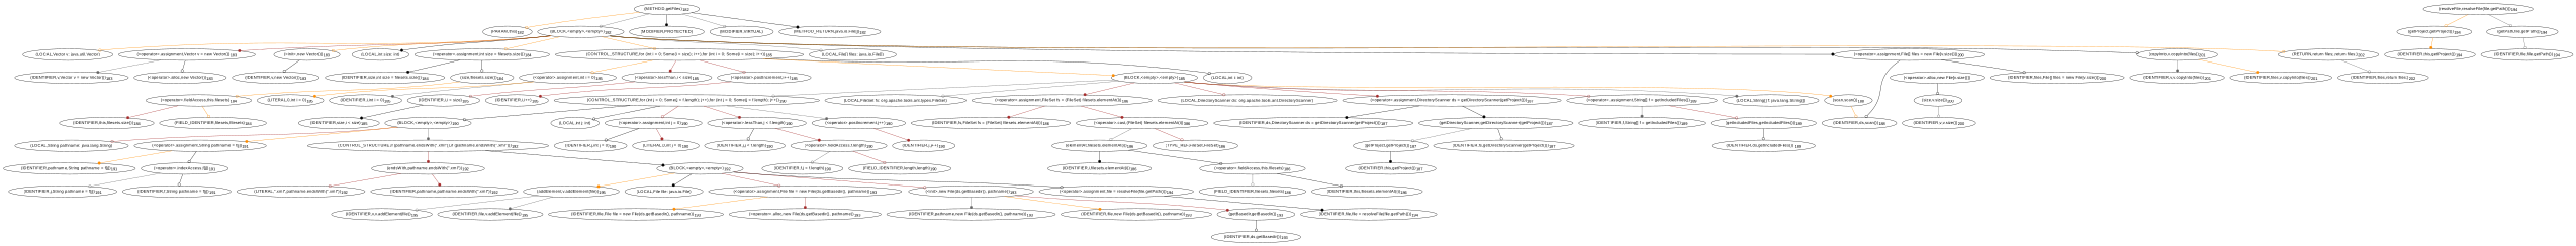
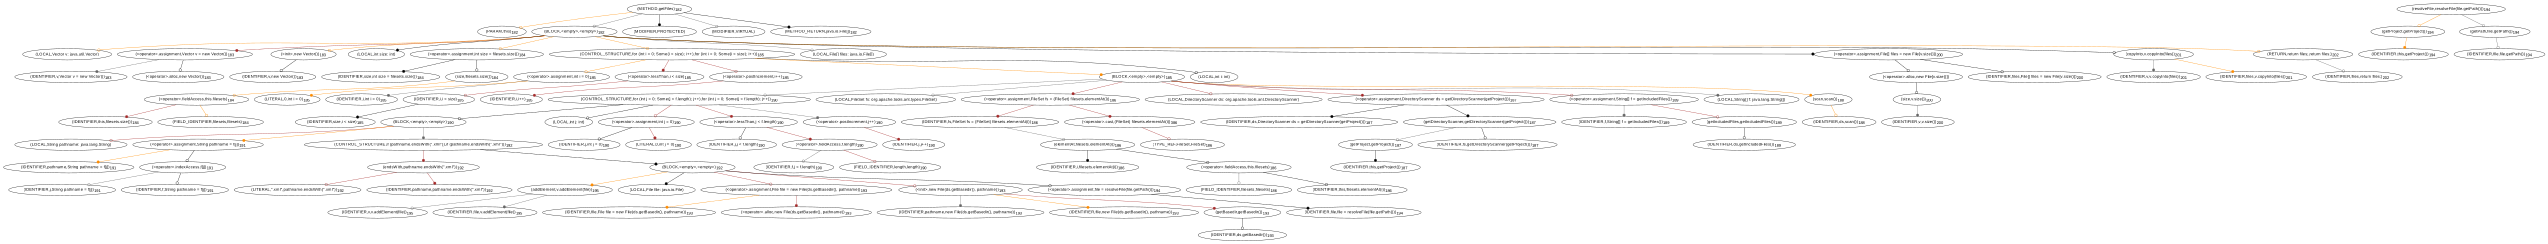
  digraph {
    fontname="Liberation Sans"
    node [fontname="Liberation Sans"]
    edge [arrowhead=odot color=black fontname="Liberation Sans"]
    n1 [label=<(METHOD,getFiles)<SUB>182</SUB>>]
    n2 [label=<(PARAM,this)<SUB>182</SUB>>]
    n3 [label=<(BLOCK,&lt;empty&gt;,&lt;empty&gt;)<SUB>182</SUB>>]
    n4 [label=<(MODIFIER,PROTECTED)>]
    n5 [label=<(MODIFIER,VIRTUAL)>]
    n6 [label=<(METHOD_RETURN,java.io.File[])<SUB>182</SUB>>]
    n7 [label=<(LOCAL,Vector v: java.util.Vector)>]
    n8 [label=<(&lt;operator&gt;.assignment,Vector v = new Vector())<SUB>183</SUB>>]
    n9 [label=<(&lt;init&gt;,new Vector())<SUB>183</SUB>>]
    n10 [label=<(LOCAL,int size: int)>]
    n11 [label=<(&lt;operator&gt;.assignment,int size = filesets.size())<SUB>184</SUB>>]
    n12 [label=<(CONTROL_STRUCTURE,for (int i = 0; Some(i &lt; size); i++),for (int i = 0; Some(i &lt; size); i++))<SUB>185</SUB>>]
    n13 [label=<(LOCAL,File[] files: java.io.File[])>]
    n14 [label=<(&lt;operator&gt;.assignment,File[] files = new File[v.size()])<SUB>200</SUB>>]
    n15 [label=<(copyInto,v.copyInto(files))<SUB>201</SUB>>]
    n16 [label=<(RETURN,return files;,return files;)<SUB>202</SUB>>]
    n17 [label=<(IDENTIFIER,v,Vector v = new Vector())<SUB>183</SUB>>]
    n18 [label=<(&lt;operator&gt;.alloc,new Vector())<SUB>183</SUB>>]
    n19 [label=<(IDENTIFIER,v,new Vector())<SUB>183</SUB>>]
    n20 [label=<(IDENTIFIER,size,int size = filesets.size())<SUB>184</SUB>>]
    n21 [label=<(size,filesets.size())<SUB>184</SUB>>]
    n22 [label=<(LOCAL,int i: int)>]
    n23 [label=<(&lt;operator&gt;.assignment,int i = 0)<SUB>185</SUB>>]
    n24 [label=<(&lt;operator&gt;.lessThan,i &lt; size)<SUB>185</SUB>>]
    n25 [label=<(&lt;operator&gt;.postIncrement,i++)<SUB>185</SUB>>]
    n26 [label=<(BLOCK,&lt;empty&gt;,&lt;empty&gt;)<SUB>185</SUB>>]
    n27 [label=<(IDENTIFIER,files,File[] files = new File[v.size()])<SUB>200</SUB>>]
    n28 [label=<(&lt;operator&gt;.alloc,new File[v.size()])>]
    n29 [label=<(IDENTIFIER,v,v.copyInto(files))<SUB>201</SUB>>]
    n30 [label=<(IDENTIFIER,files,v.copyInto(files))<SUB>201</SUB>>]
    n31 [label=<(IDENTIFIER,files,return files;)<SUB>202</SUB>>]
    n32 [label=<(&lt;operator&gt;.fieldAccess,this.filesets)<SUB>184</SUB>>]
    n33 [label=<(IDENTIFIER,this,filesets.size())<SUB>184</SUB>>]
    n34 [label=<(FIELD_IDENTIFIER,filesets,filesets)<SUB>184</SUB>>]
    n35 [label=<(IDENTIFIER,i,int i = 0)<SUB>185</SUB>>]
    n36 [label=<(LITERAL,0,int i = 0)<SUB>185</SUB>>]
    n37 [label=<(IDENTIFIER,i,i &lt; size)<SUB>185</SUB>>]
    n38 [label=<(IDENTIFIER,i,i++)<SUB>185</SUB>>]
    n39 [label=<(LOCAL,FileSet fs: org.apache.tools.ant.types.FileSet)>]
    n40 [label=<(&lt;operator&gt;.assignment,FileSet fs = (FileSet) filesets.elementAt(i))<SUB>186</SUB>>]
    n41 [label=<(LOCAL,DirectoryScanner ds: org.apache.tools.ant.DirectoryScanner)>]
    n42 [label=<(&lt;operator&gt;.assignment,DirectoryScanner ds = getDirectoryScanner(getProject()))<SUB>187</SUB>>]
    n43 [label=<(scan,scan())<SUB>188</SUB>>]
    n44 [label=<(LOCAL,String[] f: java.lang.String[])>]
    n45 [label=<(&lt;operator&gt;.assignment,String[] f = getIncludedFiles())<SUB>189</SUB>>]
    n46 [label=<(CONTROL_STRUCTURE,for (int j = 0; Some(j &lt; f.length); j++),for (int j = 0; Some(j &lt; f.length); j++))<SUB>190</SUB>>]
    n47 [label=<(IDENTIFIER,size,i &lt; size)<SUB>185</SUB>>]
    n48 [label=<(IDENTIFIER,fs,FileSet fs = (FileSet) filesets.elementAt(i))<SUB>186</SUB>>]
    n49 [label=<(&lt;operator&gt;.cast,(FileSet) filesets.elementAt(i))<SUB>386</SUB>>]
    n50 [label=<(IDENTIFIER,ds,DirectoryScanner ds = getDirectoryScanner(getProject()))<SUB>187</SUB>>]
    n51 [label=<(getDirectoryScanner,getDirectoryScanner(getProject()))<SUB>187</SUB>>]
    n52 [label=<(IDENTIFIER,ds,scan())<SUB>188</SUB>>]
    n53 [label=<(IDENTIFIER,f,String[] f = getIncludedFiles())<SUB>189</SUB>>]
    n54 [label=<(getIncludedFiles,getIncludedFiles())<SUB>189</SUB>>]
    n55 [label=<(LOCAL,int j: int)>]
    n56 [label=<(&lt;operator&gt;.assignment,int j = 0)<SUB>190</SUB>>]
    n57 [label=<(&lt;operator&gt;.lessThan,j &lt; f.length)<SUB>190</SUB>>]
    n58 [label=<(&lt;operator&gt;.postIncrement,j++)<SUB>190</SUB>>]
    n59 [label=<(BLOCK,&lt;empty&gt;,&lt;empty&gt;)<SUB>190</SUB>>]
    n60 [label=<(TYPE_REF,FileSet,FileSet)<SUB>186</SUB>>]
    n61 [label=<(elementAt,filesets.elementAt(i))<SUB>186</SUB>>]
    n62 [label=<(&lt;operator&gt;.fieldAccess,this.filesets)<SUB>186</SUB>>]
    n63 [label=<(IDENTIFIER,i,filesets.elementAt(i))<SUB>186</SUB>>]
    n64 [label=<(IDENTIFIER,this,filesets.elementAt(i))<SUB>186</SUB>>]
    n65 [label=<(FIELD_IDENTIFIER,filesets,filesets)<SUB>186</SUB>>]
    n66 [label=<(IDENTIFIER,fs,getDirectoryScanner(getProject()))<SUB>187</SUB>>]
    n67 [label=<(getProject,getProject())<SUB>187</SUB>>]
    n68 [label=<(IDENTIFIER,this,getProject())<SUB>187</SUB>>]
    n69 [label=<(IDENTIFIER,ds,getIncludedFiles())<SUB>189</SUB>>]
    n70 [label=<(IDENTIFIER,j,int j = 0)<SUB>190</SUB>>]
    n71 [label=<(LITERAL,0,int j = 0)<SUB>190</SUB>>]
    n72 [label=<(IDENTIFIER,j,j &lt; f.length)<SUB>190</SUB>>]
    n73 [label=<(&lt;operator&gt;.fieldAccess,f.length)<SUB>190</SUB>>]
    n74 [label=<(IDENTIFIER,j,j++)<SUB>190</SUB>>]
    n75 [label=<(LOCAL,String pathname: java.lang.String)>]
    n76 [label=<(&lt;operator&gt;.assignment,String pathname = f[j])<SUB>191</SUB>>]
    n77 [label=<(CONTROL_STRUCTURE,if (pathname.endsWith(&quot;.xml&quot;)),if (pathname.endsWith(&quot;.xml&quot;)))<SUB>192</SUB>>]
    n78 [label=<(IDENTIFIER,f,j &lt; f.length)<SUB>190</SUB>>]
    n79 [label=<(FIELD_IDENTIFIER,length,length)<SUB>190</SUB>>]
    n80 [label=<(IDENTIFIER,pathname,String pathname = f[j])<SUB>191</SUB>>]
    n81 [label=<(&lt;operator&gt;.indexAccess,f[j])<SUB>191</SUB>>]
    n82 [label=<(endsWith,pathname.endsWith(&quot;.xml&quot;))<SUB>192</SUB>>]
    n83 [label=<(BLOCK,&lt;empty&gt;,&lt;empty&gt;)<SUB>192</SUB>>]
    n84 [label=<(IDENTIFIER,f,String pathname = f[j])<SUB>191</SUB>>]
    n85 [label=<(IDENTIFIER,j,String pathname = f[j])<SUB>191</SUB>>]
    n86 [label=<(IDENTIFIER,pathname,pathname.endsWith(&quot;.xml&quot;))<SUB>192</SUB>>]
    n87 [label=<(LITERAL,&quot;.xml&quot;,pathname.endsWith(&quot;.xml&quot;))<SUB>192</SUB>>]
    n88 [label=<(LOCAL,File file: java.io.File)>]
    n89 [label=<(&lt;operator&gt;.assignment,File file = new File(ds.getBasedir(), pathname))<SUB>193</SUB>>]
    n90 [label=<(&lt;init&gt;,new File(ds.getBasedir(), pathname))<SUB>193</SUB>>]
    n91 [label=<(&lt;operator&gt;.assignment,file = resolveFile(file.getPath()))<SUB>194</SUB>>]
    n92 [label=<(addElement,v.addElement(file))<SUB>195</SUB>>]
    n93 [label=<(IDENTIFIER,file,File file = new File(ds.getBasedir(), pathname))<SUB>193</SUB>>]
    n94 [label=<(&lt;operator&gt;.alloc,new File(ds.getBasedir(), pathname))<SUB>193</SUB>>]
    n95 [label=<(IDENTIFIER,file,new File(ds.getBasedir(), pathname))<SUB>193</SUB>>]
    n96 [label=<(getBasedir,getBasedir())<SUB>193</SUB>>]
    n97 [label=<(IDENTIFIER,pathname,new File(ds.getBasedir(), pathname))<SUB>193</SUB>>]
    n98 [label=<(IDENTIFIER,file,file = resolveFile(file.getPath()))<SUB>194</SUB>>]
    n99 [label=<(IDENTIFIER,v,v.addElement(file))<SUB>195</SUB>>]
    n100 [label=<(IDENTIFIER,file,v.addElement(file))<SUB>195</SUB>>]
    n101 [label=<(IDENTIFIER,ds,getBasedir())<SUB>193</SUB>>]
    n102 [label=<(resolveFile,resolveFile(file.getPath()))<SUB>194</SUB>>]
    n103 [label=<(getProject,getProject())<SUB>194</SUB>>]
    n104 [label=<(getPath,file.getPath())<SUB>194</SUB>>]
    n105 [label=<(IDENTIFIER,this,getProject())<SUB>194</SUB>>]
    n106 [label=<(IDENTIFIER,file,file.getPath())<SUB>194</SUB>>]
    n107 [label=<(size,v.size())<SUB>200</SUB>>]
    n108 [label=<(IDENTIFIER,v,v.size())<SUB>200</SUB>>]
    n1 -> n2 [color=darkorange]
    n1 -> n3 [color=gray40]
    n1 -> n4 [arrowhead=dot]
    n1 -> n5 [color=gray40]
    n1 -> n6 [arrowhead=dot]
    n3 -> n7 [color=darkorange]
    n3 -> n8 [arrowhead=dot color=brown]
    n3 -> n9 [color=darkorange]
    n3 -> n10 [arrowhead=dot]
    n3 -> n11 [color=darkorange]
    n3 -> n12 [color=darkorange]
    n3 -> n13 [color=gray40]
    n3 -> n14 [arrowhead=dot]
    n3 -> n15
    n3 -> n16 [color=darkorange]
    n8 -> n17 [arrowhead=dot color=gray40]
    n8 -> n18
    n9 -> n19
    n11 -> n20 [arrowhead=dot]
    n11 -> n21
    n12 -> n22
    n12 -> n23 [color=darkorange]
    n12 -> n24 [arrowhead=dot color=brown]
    n12 -> n25 [color=brown]
    n12 -> n26 [arrowhead=dot color=darkorange]
    n14 -> n27
-   n14 -> n52
+   n14 -> n28
    n15 -> n29 [arrowhead=dot color=gray40]
    n15 -> n30 [arrowhead=dot color=darkorange]
    n16 -> n31 [color=gray40]
    n21 -> n32 [color=darkorange]
    n23 -> n35 [arrowhead=dot color=gray40]
    n23 -> n36 [arrowhead=dot color=darkorange]
    n24 -> n37 [color=brown]
    n25 -> n38 [arrowhead=dot color=brown]
    n26 -> n39 [color=gray40]
    n26 -> n40 [arrowhead=dot color=brown]
    n26 -> n41 [color=brown]
    n26 -> n42 [arrowhead=dot color=brown]
    n26 -> n43 [arrowhead=dot color=darkorange]
    n26 -> n44 [arrowhead=dot color=gray40]
    n26 -> n45 [color=brown]
    n26 -> n46 [color=gray40]
    n28 -> n107
    n32 -> n33 [arrowhead=dot color=brown]
    n32 -> n34 [color=darkorange]
    n37 -> n47 [arrowhead=dot]
    n40 -> n48 [arrowhead=dot color=brown]
    n40 -> n49 [arrowhead=dot color=brown]
    n42 -> n50 [arrowhead=dot]
    n42 -> n51 [arrowhead=dot]
    n43 -> n52 [color=darkorange]
    n45 -> n53 [arrowhead=dot color=gray40]
    n45 -> n54 [color=brown]
    n46 -> n55
    n46 -> n56 [color=brown]
    n46 -> n57 [arrowhead=dot color=brown]
    n46 -> n58 [arrowhead=dot color=gray40]
    n46 -> n59
    n49 -> n60 [color=brown]
-   n49 -> n61 [color=gray40]
+   n48 -> n61 [color=gray40]
    n51 -> n66
    n51 -> n67 [color=gray40]
    n54 -> n69
    n56 -> n70
    n56 -> n71 [arrowhead=dot color=brown]
    n57 -> n72
    n57 -> n73 [arrowhead=dot color=brown]
    n58 -> n74 [arrowhead=dot color=brown]
    n59 -> n75 [color=brown]
    n59 -> n76 [arrowhead=dot color=darkorange]
    n59 -> n77 [arrowhead=dot color=gray40]
    n61 -> n62
    n61 -> n63 [arrowhead=dot]
    n62 -> n64
    n62 -> n65 [color=gray40]
    n67 -> n68 [arrowhead=dot]
    n73 -> n78 [color=gray40]
    n73 -> n79 [color=brown]
    n76 -> n80 [arrowhead=dot color=darkorange]
    n76 -> n81
    n77 -> n82 [arrowhead=dot color=brown]
    n77 -> n83 [arrowhead=dot]
    n81 -> n84
    n81 -> n85 [color=gray40]
    n82 -> n86 [arrowhead=dot color=brown]
    n82 -> n87 [color=brown]
    n83 -> n88 [arrowhead=dot]
    n83 -> n89 [color=brown]
    n83 -> n90 [color=brown]
    n83 -> n91
    n83 -> n92 [arrowhead=dot color=darkorange]
    n89 -> n93 [arrowhead=dot color=darkorange]
    n89 -> n94 [arrowhead=dot color=brown]
    n90 -> n95 [arrowhead=dot color=darkorange]
    n90 -> n96 [arrowhead=dot color=brown]
    n90 -> n97 [arrowhead=dot color=gray40]
    n91 -> n98 [arrowhead=dot]
    n92 -> n99 [color=gray40]
    n92 -> n100 [arrowhead=dot color=gray40]
    n96 -> n101
    n102 -> n103 [color=darkorange]
    n102 -> n104 [color=gray40]
    n103 -> n105 [arrowhead=dot color=darkorange]
    n104 -> n106 [color=gray40]
-   n107 -> n108 [color=gray40]
+   n107 -> n108 [arrowhead=dot color=gray40]
  }
